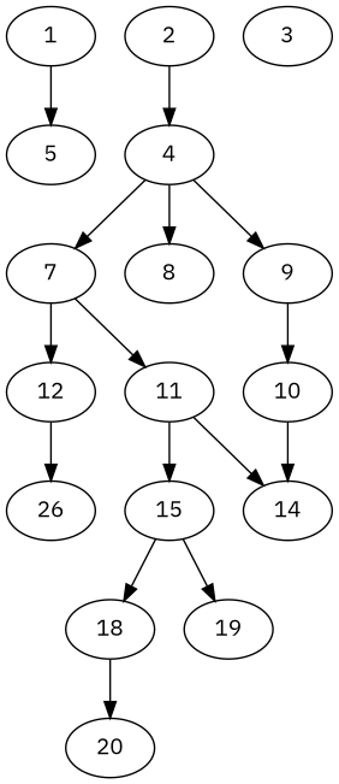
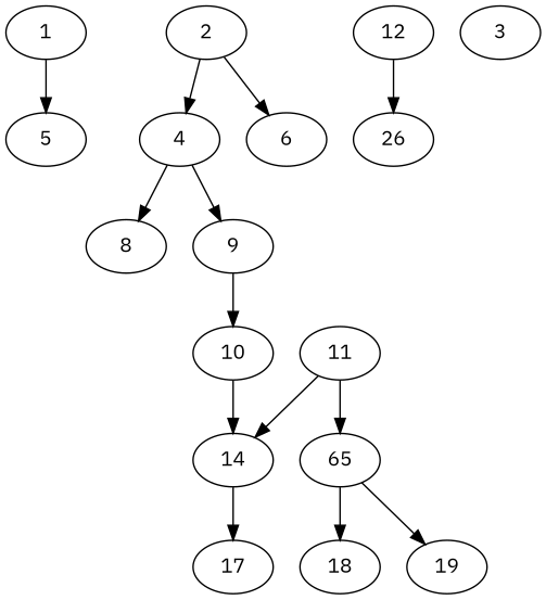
  digraph {
    fontname="IBM Plex Sans"
    node [alpha=0.12 fontname="IBM Plex Sans"]
    edge [fontname="IBM Plex Sans"]
    1 [alpha=0.15 expect_size=381388049693329472]
    5 [expect_size=67251977119146848]
    2 [alpha=0.07 expect_size=321503473214102]
    4 [alpha=0.00 expect_size=203913244905943597056]
-   7 [alpha=0.05 expect_size=7682758629215894]
+   6 [alpha=0.16 expect_size=277576139978092384]
    8 [alpha=0.01 expect_size=5313320428792446976]
    9 [alpha=0.00 expect_size=178600042647066247168]
    11 [alpha=0.19 expect_size=2541101208114823168]
    12 [alpha=0.02 expect_size=123320624214956112]
    10 [alpha=0.13 expect_size=12242651654200682]
    3 [alpha=0.04 expect_size=5371632413657857]
    14 [alpha=0.04 expect_size=3944053458726222]
-   15 [expect_size=2280469889355283]
+   15 [expect_size=2280469889355283 label=65]
    n15 [alpha=0.11 expect_size=5238612981148603 label=26]
+   17 [alpha=0.09 expect_size=73318737282560832]
    18 [alpha=0.16 expect_size=446864955270753984]
    19 [alpha=0.06 expect_size=7575514791761500]
-   20 [expect_size=38689297057140832]
    1 -> 5
    2 -> 4
-   4 -> 7
+   2 -> 6
    4 -> 8
    4 -> 9
-   7 -> 11
-   7 -> 12
    9 -> 10
    11 -> 14
    11 -> 15
    12 -> n15
    10 -> 14
+   14 -> 17
    15 -> 18
    15 -> 19
-   18 -> 20
  }
